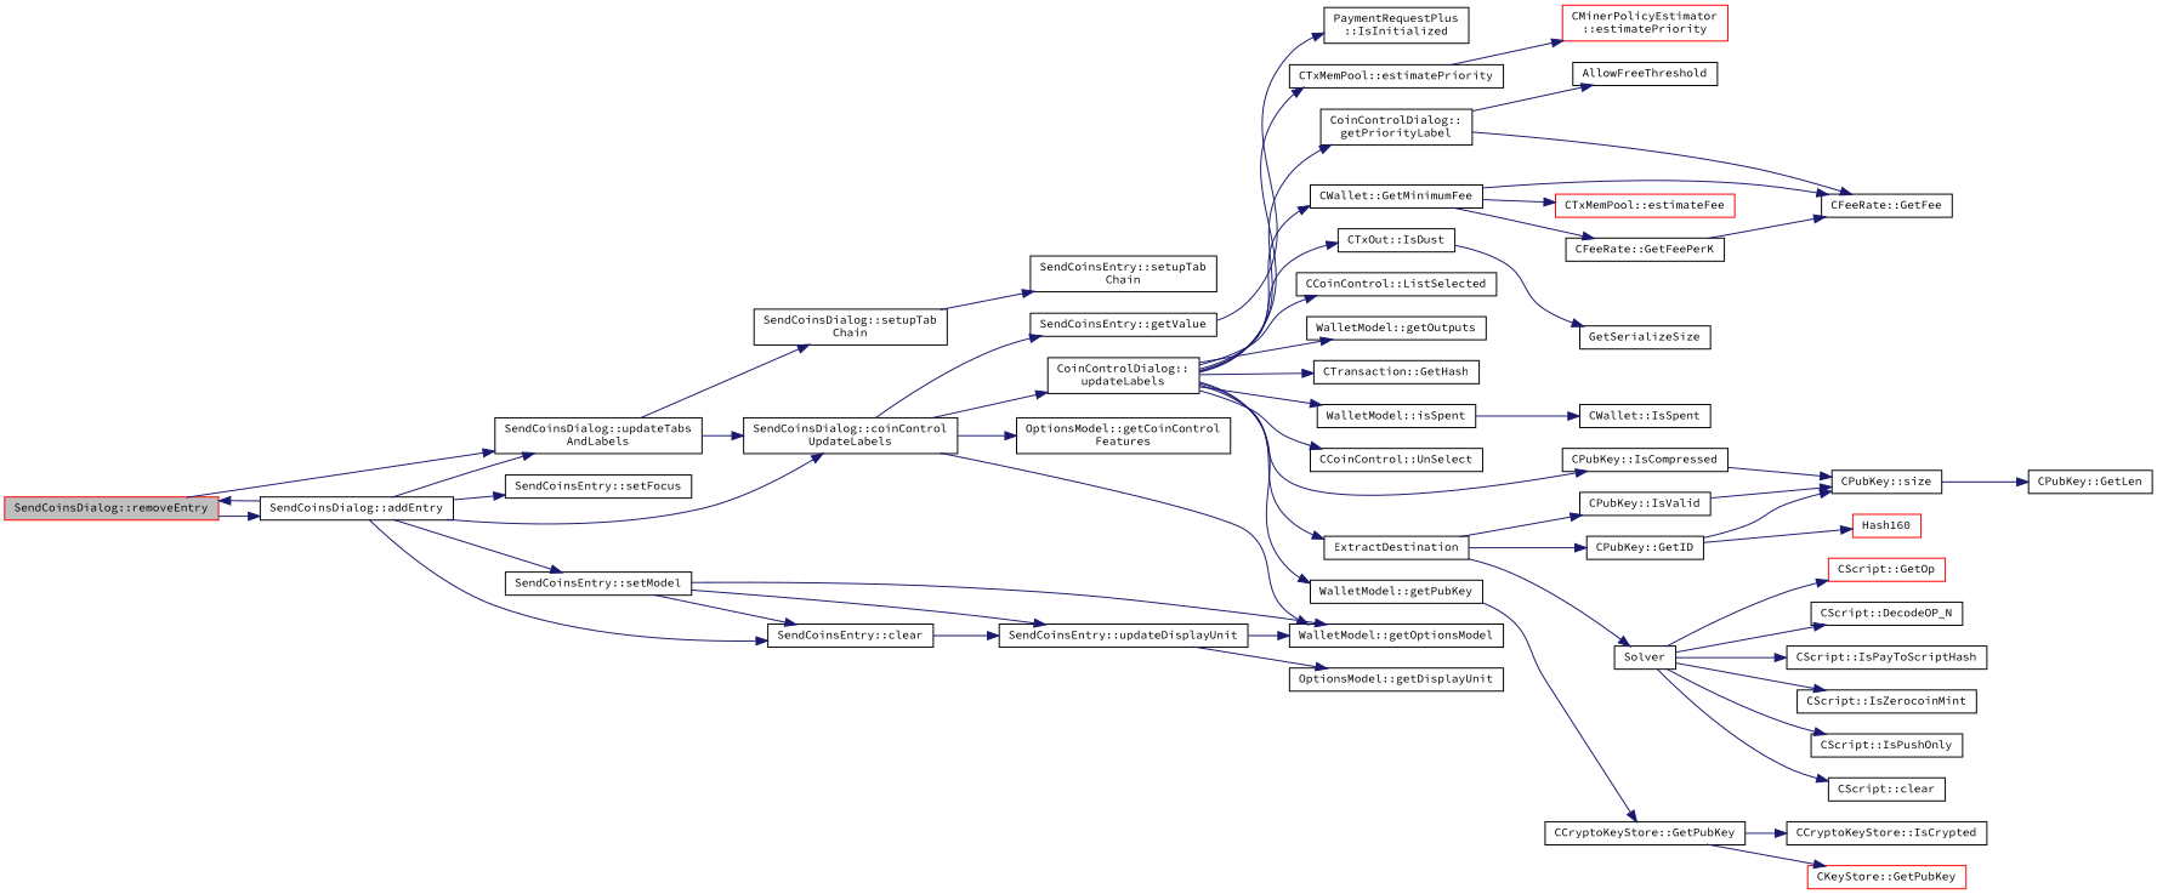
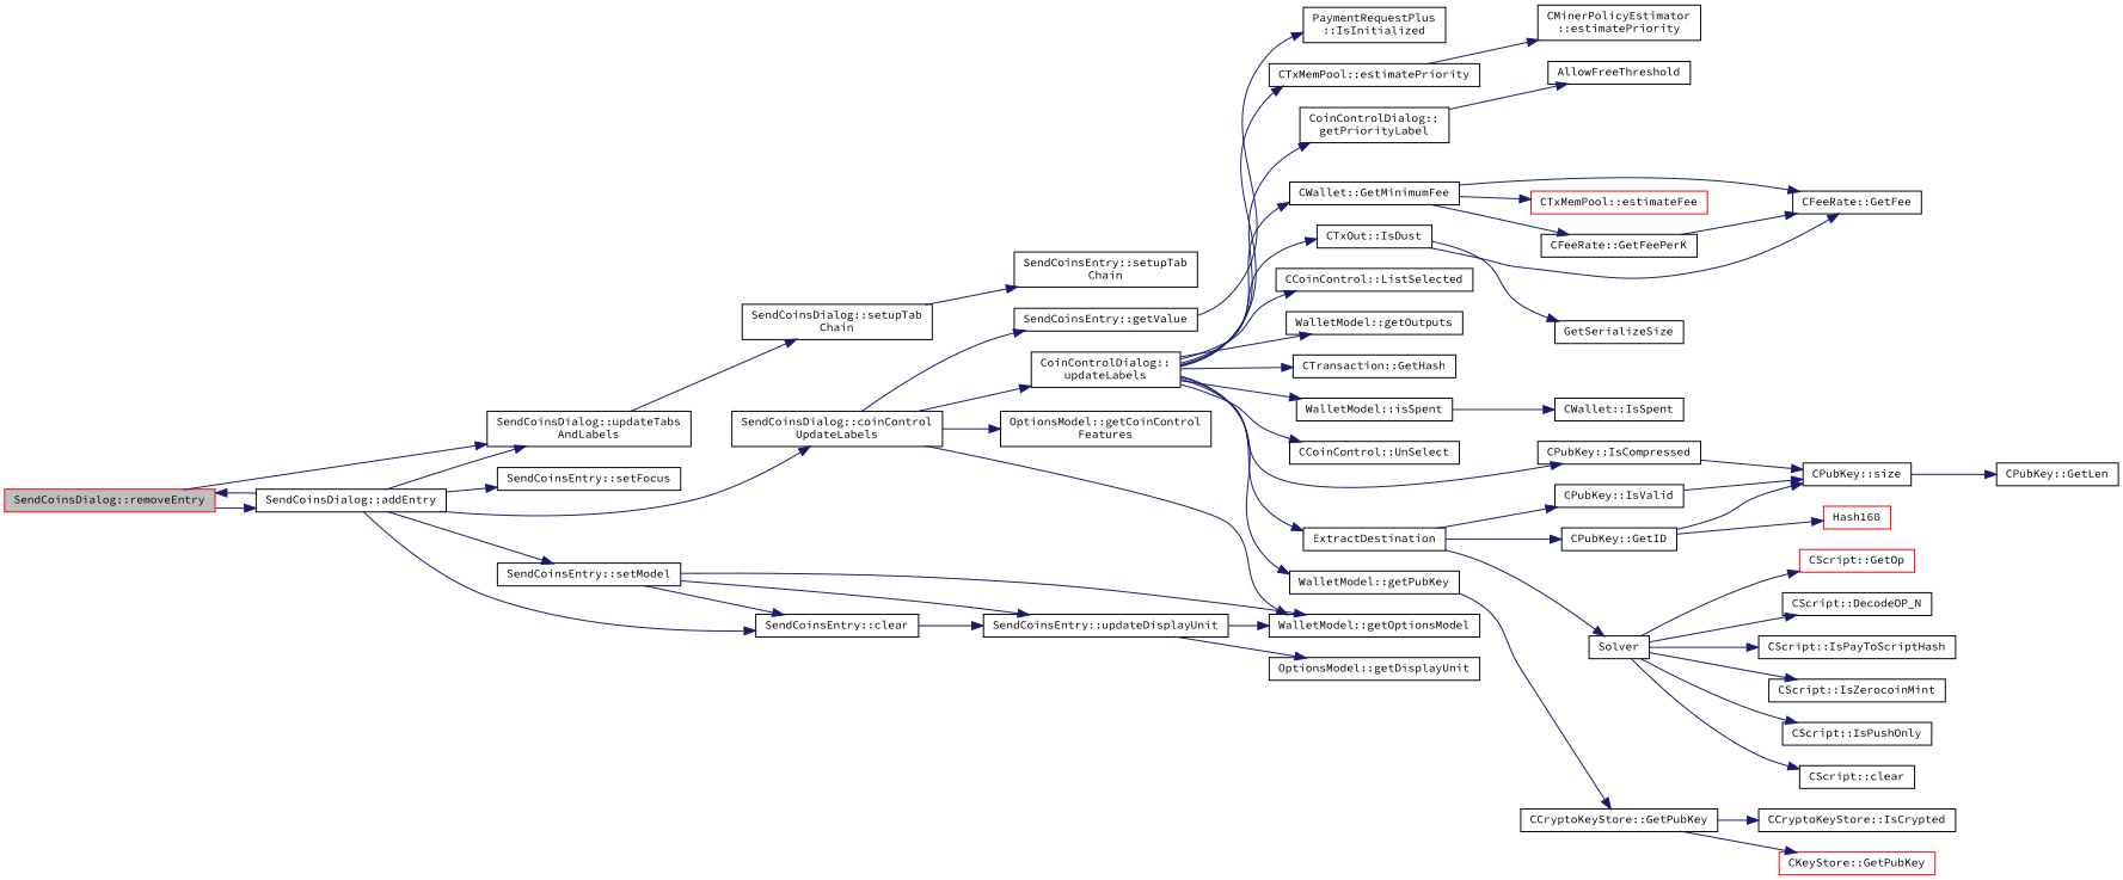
  digraph {
    fontname="Source Code Pro"
    rankdir=LR
    node [color=black fillcolor=white fontname="Source Code Pro" fontsize=10 shape=record style=filled]
    edge [color=midnightblue fontname="Source Code Pro" fontsize=10 labelfontname=Helvetica labelfontsize=10 style=solid]
    n1 [color=red fillcolor=grey75 fontcolor=black height=0.2 label="SendCoinsDialog::removeEntry" width=0.4]
    n2 [height=0.2 label="SendCoinsDialog::addEntry" width=0.4]
    n3 [height=0.2 label="SendCoinsDialog::updateTabs\lAndLabels" width=0.4]
    n4 [height=0.2 label="SendCoinsEntry::setModel" width=0.4]
    n5 [height=0.2 label="SendCoinsEntry::clear" width=0.4]
    n6 [height=0.2 label="SendCoinsDialog::coinControl\lUpdateLabels" width=0.4]
    n7 [height=0.2 label="SendCoinsEntry::setFocus" width=0.4]
    n8 [height=0.2 label="SendCoinsDialog::setupTab\lChain" width=0.4]
    n9 [height=0.2 label="WalletModel::getOptionsModel" width=0.4]
    n10 [height=0.2 label="SendCoinsEntry::updateDisplayUnit" width=0.4]
    n11 [height=0.2 label="OptionsModel::getCoinControl\lFeatures" width=0.4]
    n12 [height=0.2 label="SendCoinsEntry::getValue" width=0.4]
    n13 [height=0.2 label="CoinControlDialog::\lupdateLabels" width=0.4]
    n14 [height=0.2 label="OptionsModel::getDisplayUnit" width=0.4]
    n15 [height=0.2 label="PaymentRequestPlus\l::IsInitialized" width=0.4]
    n16 [height=0.2 label="CTxOut::IsDust" width=0.4]
    n17 [height=0.2 label="CCoinControl::ListSelected" width=0.4]
    n18 [height=0.2 label="WalletModel::getOutputs" width=0.4]
    n19 [height=0.2 label="CTransaction::GetHash" width=0.4]
    n20 [height=0.2 label="WalletModel::isSpent" width=0.4]
    n21 [height=0.2 label="CCoinControl::UnSelect" width=0.4]
    n22 [height=0.2 label=ExtractDestination width=0.4]
    n23 [height=0.2 label="WalletModel::getPubKey" width=0.4]
    n24 [height=0.2 label="CPubKey::IsCompressed" width=0.4]
    n25 [height=0.2 label="CTxMemPool::estimatePriority" width=0.4]
    n26 [height=0.2 label="CoinControlDialog::\lgetPriorityLabel" width=0.4]
    n27 [height=0.2 label="CWallet::GetMinimumFee" width=0.4]
    n28 [height=0.2 label=GetSerializeSize width=0.4]
    n29 [height=0.2 label="CFeeRate::GetFee" width=0.4]
    n30 [height=0.2 label="CWallet::IsSpent" width=0.4]
    n31 [height=0.2 label=Solver width=0.4]
    n32 [height=0.2 label="CPubKey::IsValid" width=0.4]
    n33 [height=0.2 label="CPubKey::GetID" width=0.4]
    n34 [height=0.2 label="CCryptoKeyStore::GetPubKey" width=0.4]
    n35 [height=0.2 label="CPubKey::size" width=0.4]
-   n36 [color=red height=0.2 label="CMinerPolicyEstimator\l::estimatePriority" width=0.4]
+   n36 [height=0.2 label="CMinerPolicyEstimator\l::estimatePriority" width=0.4]
    n37 [height=0.2 label=AllowFreeThreshold width=0.4]
    n38 [height=0.2 label="CFeeRate::GetFeePerK" width=0.4]
    n39 [color=red height=0.2 label="CTxMemPool::estimateFee" width=0.4]
    n40 [height=0.2 label="CScript::IsPayToScriptHash" width=0.4]
    n41 [height=0.2 label="CScript::IsZerocoinMint" width=0.4]
    n42 [height=0.2 label="CScript::IsPushOnly" width=0.4]
    n43 [height=0.2 label="CScript::clear" width=0.4]
    n44 [color=red height=0.2 label="CScript::GetOp" width=0.4]
    n45 [height=0.2 label="CScript::DecodeOP_N" width=0.4]
    n46 [color=red height=0.2 label=Hash160 width=0.4]
    n47 [height=0.2 label="CPubKey::GetLen" width=0.4]
    n48 [height=0.2 label="CCryptoKeyStore::IsCrypted" width=0.4]
    n49 [color=red height=0.2 label="CKeyStore::GetPubKey" width=0.4]
    n50 [height=0.2 label="SendCoinsEntry::setupTab\lChain" width=0.4]
    n1 -> n2
    n1 -> n3
    n2 -> n1
    n2 -> n3
    n2 -> n4
    n2 -> n5
    n2 -> n6
    n2 -> n7
-   n3 -> n6
    n3 -> n8
    n4 -> n5
    n4 -> n9
    n4 -> n10
    n5 -> n10
    n6 -> n9
    n6 -> n11
    n6 -> n12
    n6 -> n13
    n8 -> n50
    n10 -> n9
    n10 -> n14
    n12 -> n15
    n13 -> n16
    n13 -> n17
    n13 -> n18
    n13 -> n19
    n13 -> n20
    n13 -> n21
    n13 -> n22
    n13 -> n23
    n13 -> n24
    n13 -> n25
    n13 -> n26
    n13 -> n27
    n16 -> n28
-   n26 -> n29
+   n16 -> n29
    n20 -> n30
    n22 -> n31
    n22 -> n32
    n22 -> n33
    n23 -> n34
    n24 -> n35
    n25 -> n36
    n26 -> n37
    n27 -> n29
    n27 -> n38
    n27 -> n39
    n31 -> n40
    n31 -> n41
    n31 -> n42
    n31 -> n43
    n31 -> n44
    n31 -> n45
    n32 -> n35
    n33 -> n35
    n33 -> n46
    n34 -> n48
    n34 -> n49
    n35 -> n47
    n38 -> n29
  }
